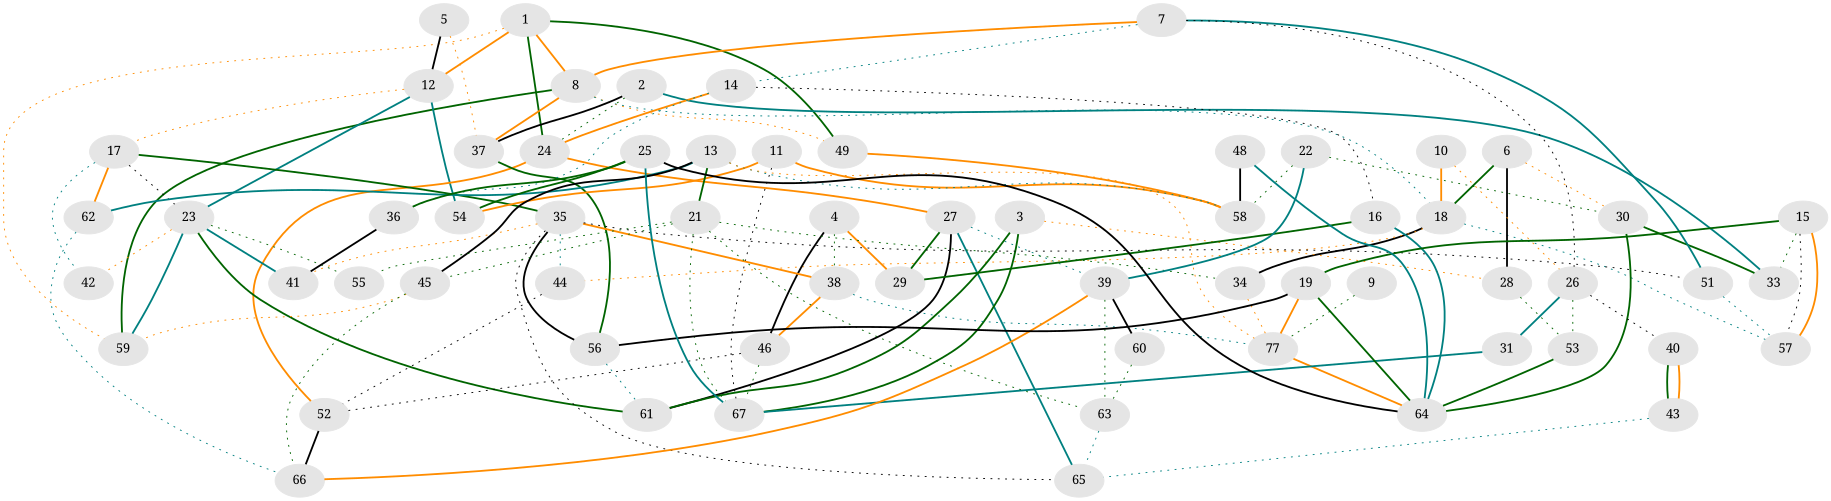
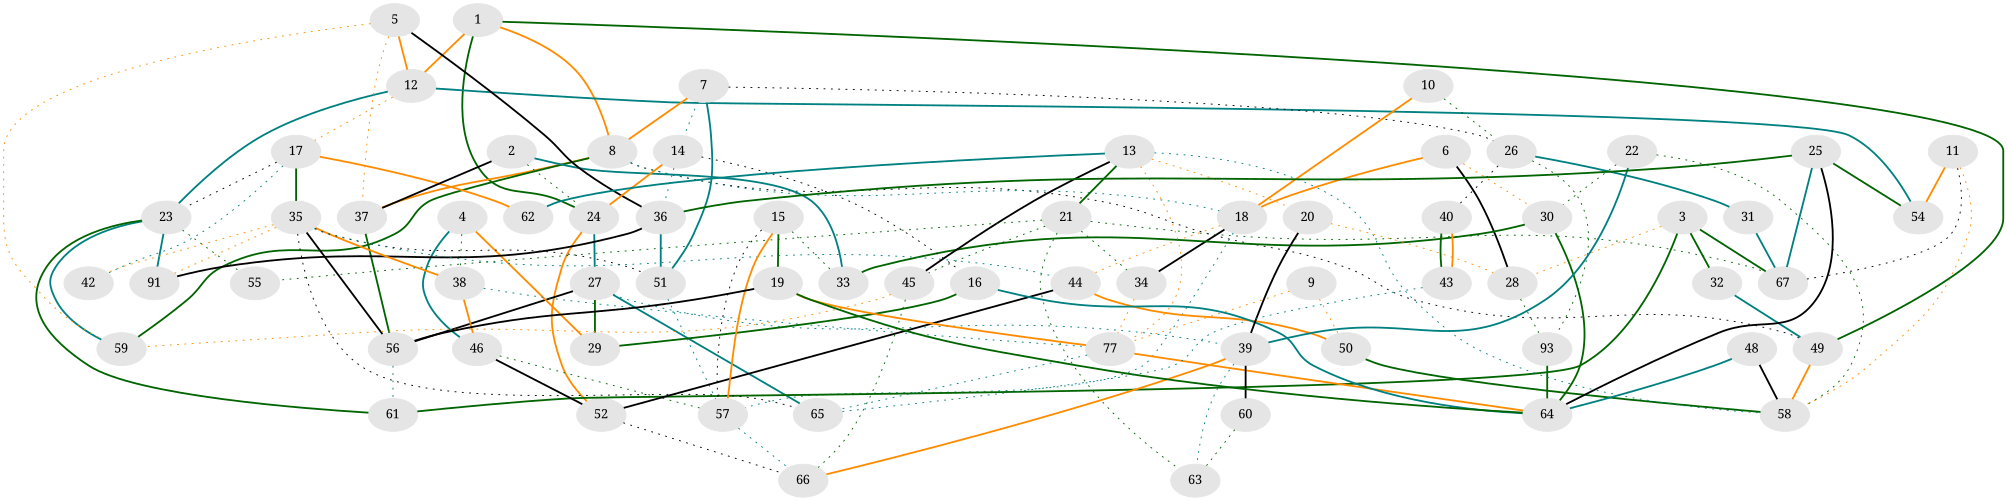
  graph {
    fontname="Noto Serif"
    node [color=gray90 fontname="Noto Serif" style=filled]
    edge [color=darkorange fontname="Noto Serif" style=bold]
    1
    8
    12
    24
    49
    37
    59
    18
    54
    17
    23
    27
    52
    58
    2
    33
    56
    3
    28
+   32
    61
    67
-   53
+   53 [label=93]
    4
    29
    38
    46
    n28 [label=77]
    5
    36
    51
-   41
+   41 [label=91]
    6
    30
    57
    34
    44
    64
    7
    14
    26
    16
    31
    40
    9
+   50
    10
    11
    62
    35
    42
    55
    13
+   20
    21
    45
    39
    63
    66
    15
    19
    65
    60
    22
    25
    43
    48
    1 -- 8
    1 -- 12
    1 -- 24 [color=darkgreen]
    1 -- 49 [color=darkgreen]
-   8 -- 49 [style=dotted]
+   8 -- 49 [color=black style=dotted]
    8 -- 37
    8 -- 59 [color=darkgreen]
    8 -- 18 [color=teal style=dotted]
    12 -- 54 [color=teal]
    12 -- 17 [style=dotted]
    12 -- 23 [color=teal]
-   24 -- 27
+   24 -- 27 [color=teal]
    24 -- 52
    49 -- 58
    37 -- 56 [color=darkgreen]
    18 -- 57 [color=teal style=dotted]
    18 -- 34 [color=black]
    18 -- 44 [style=dotted]
    17 -- 23 [color=black style=dotted]
    17 -- 62
    17 -- 35 [color=darkgreen]
    17 -- 42 [color=teal style=dotted]
    23 -- 59 [color=teal]
    23 -- 61 [color=darkgreen]
    23 -- 41 [color=teal]
-   23 -- 42 [style=dotted]
+   35 -- 42 [style=dotted]
    23 -- 55 [color=darkgreen style=dotted]
-   27 -- 61 [color=black]
+   27 -- 56 [color=black]
    27 -- 29 [color=darkgreen]
    27 -- 39 [color=teal style=dotted]
    27 -- 65 [color=teal]
-   52 -- 66 [color=black]
+   52 -- 66 [color=black style=dotted]
    2 -- 24 [color=darkgreen style=dotted]
    2 -- 37 [color=black]
    2 -- 33 [color=teal]
    56 -- 61 [color=teal style=dotted]
    3 -- 28 [style=dotted]
+   3 -- 32 [color=darkgreen]
    3 -- 61 [color=darkgreen]
    3 -- 67 [color=darkgreen]
    28 -- 53 [color=darkgreen style=dotted]
+   32 -- 49 [color=teal]
    53 -- 64 [color=darkgreen]
    4 -- 29
    4 -- 38 [color=darkgreen style=dotted]
-   4 -- 46 [color=black]
+   4 -- 46 [color=teal]
    38 -- 46
    38 -- n28 [color=teal style=dotted]
-   46 -- 52 [color=black style=dotted]
-   46 -- 67 [color=darkgreen style=dotted]
+   46 -- 52 [color=black]
+   46 -- 57 [color=darkgreen style=dotted]
    n28 -- 64
-   5 -- 12 [color=black]
+   5 -- 12
    5 -- 37 [style=dotted]
-   1 -- 59 [style=dotted]
+   5 -- 59 [style=dotted]
+   5 -- 36 [color=black]
+   36 -- 51 [color=teal]
    36 -- 41 [color=black]
    51 -- 57 [color=teal style=dotted]
-   6 -- 18 [color=darkgreen]
+   6 -- 18
    6 -- 28 [color=black]
    6 -- 30 [style=dotted]
    30 -- 33 [color=darkgreen]
    30 -- 64 [color=darkgreen]
-   62 -- 66 [color=teal style=dotted]
+   57 -- 66 [color=teal style=dotted]
    34 -- n28 [style=dotted]
-   44 -- 52 [color=black style=dotted]
+   44 -- 52 [color=black]
+   44 -- 50
    7 -- 8
    7 -- 51 [color=teal]
    7 -- 14 [color=teal style=dotted]
    7 -- 26 [color=black style=dotted]
    14 -- 24
    14 -- 36 [color=teal style=dotted]
    14 -- 16 [color=black style=dotted]
    26 -- 53 [color=darkgreen style=dotted]
    26 -- 31 [color=teal]
    26 -- 40 [color=black style=dotted]
    16 -- 29 [color=darkgreen]
    16 -- 64 [color=teal]
    31 -- 67 [color=teal]
    40 -- 43 [color=darkgreen]
    40 -- 43
-   9 -- n28 [color=darkgreen style=dotted]
+   9 -- n28 [style=dotted]
+   9 -- 50 [style=dotted]
+   50 -- 58 [color=darkgreen]
    10 -- 18
-   10 -- 26 [style=dotted]
+   10 -- 26 [color=darkgreen style=dotted]
    11 -- 54
-   11 -- 58
+   11 -- 58 [style=dotted]
    11 -- 67 [color=black style=dotted]
    35 -- 56 [color=black]
    35 -- 38
    35 -- 51 [color=black style=dotted]
    35 -- 41 [style=dotted]
    35 -- 44 [color=teal style=dotted]
    35 -- 65 [color=black style=dotted]
    13 -- 58 [color=teal style=dotted]
    13 -- n28 [style=dotted]
    13 -- 62 [color=teal]
+   13 -- 20 [style=dotted]
    13 -- 21 [color=darkgreen]
    13 -- 45 [color=black]
+   20 -- 28 [style=dotted]
+   20 -- 39 [color=black]
    21 -- 67 [color=darkgreen style=dotted]
    21 -- 34 [color=darkgreen style=dotted]
    21 -- 55 [color=darkgreen style=dotted]
    21 -- 45 [color=darkgreen style=dotted]
    21 -- 63 [color=darkgreen style=dotted]
    45 -- 59 [style=dotted]
    45 -- 66 [color=darkgreen style=dotted]
-   39 -- 63 [color=darkgreen style=dotted]
+   39 -- 63 [color=teal style=dotted]
    39 -- 66
    39 -- 60 [color=black]
-   63 -- 65 [color=teal style=dotted]
+   n28 -- 65 [color=teal style=dotted]
    15 -- 33 [color=darkgreen style=dotted]
    15 -- 57 [color=black style=dotted]
    15 -- 57
    15 -- 19 [color=darkgreen]
    19 -- 56 [color=black]
    19 -- n28
    19 -- 64 [color=darkgreen]
    60 -- 63 [color=darkgreen style=dotted]
    22 -- 58 [color=darkgreen style=dotted]
    22 -- 30 [color=darkgreen style=dotted]
    22 -- 39 [color=teal]
    25 -- 54 [color=darkgreen]
    25 -- 67 [color=teal]
    25 -- 36 [color=darkgreen]
    25 -- 64 [color=black]
    43 -- 65 [color=teal style=dotted]
    48 -- 58 [color=black]
    48 -- 64 [color=teal]
  }
